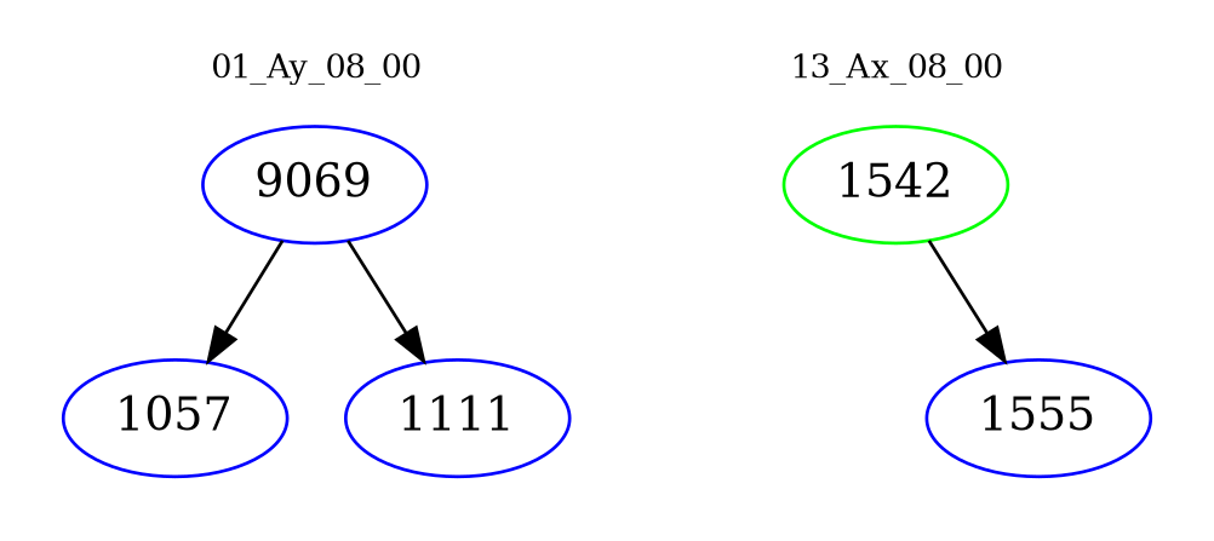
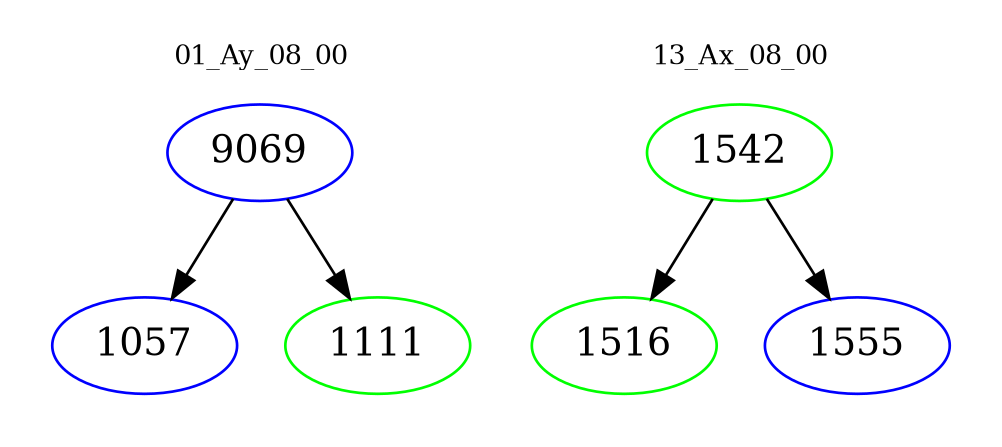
  digraph {
    node [color=blue]
    edge [color=black]
    n1 [label=9069]
    n2 [label=1057]
-   n3 [label=1111]
+   n3 [color=green label=1111]
    n4 [color=green label=1542]
+   n5 [color=green label=1516]
    n6 [label=1555]
    subgraph cluster_1 {
      color=white
      fontsize=10
      label="01_Ay_08_00"
      n1
      n2
      n3
    }
    subgraph cluster_2 {
      color=white
      fontsize=10
      label="13_Ax_08_00"
      n4
+     n5
      n6
    }
    n1 -> n2
    n1 -> n3
+   n4 -> n5
    n4 -> n6
  }
